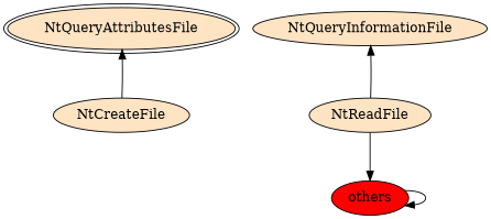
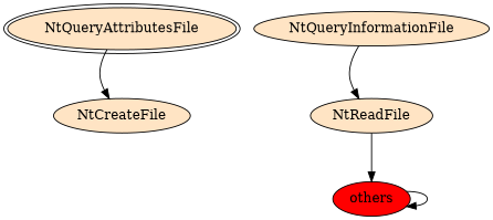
  digraph {
    node [fillcolor=bisque style=filled]
    edge [fontcolor=white]
    n1 [label=NtQueryAttributesFile peripheries=2]
    n2 [label=NtCreateFile]
    n3 [label=NtQueryInformationFile]
    n4 [label=NtReadFile]
    n5 [fillcolor=red label=others]
-   n2 -> n1 [label=1.0]
-   n4 -> n3 [label=1.0]
+   n1 -> n2 [label=1.0]
+   n3 -> n4 [label=1.0]
    n4 -> n5 [label=1.0]
    n5 -> n5 [label=1.0]
  }
